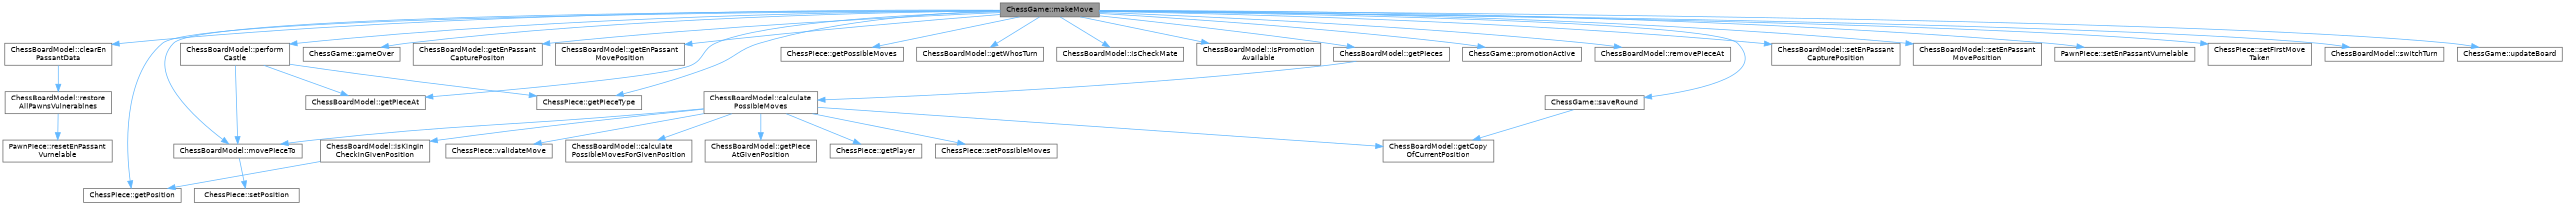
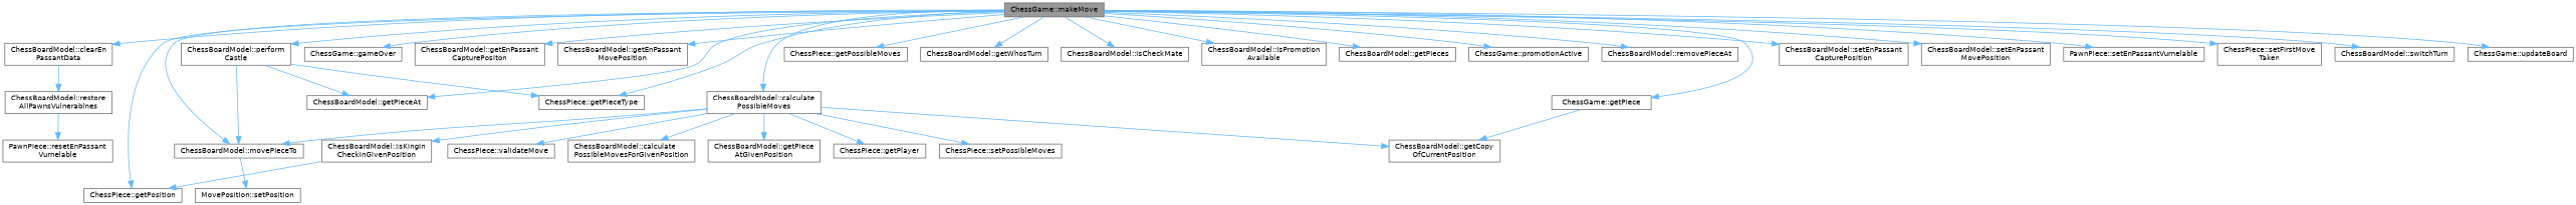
  digraph {
    rankdir=TB
    node [color=grey40 fillcolor=white fontname=Helvetica fontsize=10 shape=box style=filled]
    edge [color=steelblue1 fontname=Helvetica fontsize=10 labelfontname=Helvetica labelfontsize=10 style=solid]
    n1 [color=gray40 fillcolor=grey60 fontcolor=black height=0.2 label="ChessGame::makeMove" width=0.4]
    n2 [height=0.2 label="ChessBoardModel::calculate\lPossibleMoves" width=0.4]
    n3 [height=0.2 label="ChessPiece::getPosition" width=0.4]
    n4 [height=0.2 label="ChessBoardModel::movePieceTo" width=0.4]
    n5 [height=0.2 label="ChessBoardModel::clearEn\lPassantData" width=0.4]
    n6 [height=0.2 label="ChessGame::gameOver" width=0.4]
    n7 [height=0.2 label="ChessBoardModel::getEnPassant\lCapturePositon" width=0.4]
    n8 [height=0.2 label="ChessBoardModel::getEnPassant\lMovePosition" width=0.4]
    n9 [height=0.2 label="ChessBoardModel::getPieceAt" width=0.4]
    n10 [height=0.2 label="ChessBoardModel::getPieces" width=0.4]
    n11 [height=0.2 label="ChessPiece::getPieceType" width=0.4]
    n12 [height=0.2 label="ChessPiece::getPossibleMoves" width=0.4]
    n13 [height=0.2 label="ChessBoardModel::getWhosTurn" width=0.4]
    n14 [height=0.2 label="ChessBoardModel::isCheckMate" width=0.4]
    n15 [height=0.2 label="ChessBoardModel::isPromotion\lAvailable" width=0.4]
    n16 [height=0.2 label="ChessBoardModel::perform\lCastle" width=0.4]
    n17 [height=0.2 label="ChessGame::promotionActive" width=0.4]
    n18 [height=0.2 label="ChessBoardModel::removePieceAt" width=0.4]
-   n19 [height=0.2 label="ChessGame::saveRound" width=0.4]
+   n19 [height=0.2 label="ChessGame::getPiece" width=0.4]
    n20 [height=0.2 label="ChessBoardModel::setEnPassant\lCapturePosition" width=0.4]
    n21 [height=0.2 label="ChessBoardModel::setEnPassant\lMovePosition" width=0.4]
    n22 [height=0.2 label="PawnPiece::setEnPassantVurnelable" width=0.4]
    n23 [height=0.2 label="ChessPiece::setFirstMove\lTaken" width=0.4]
    n24 [height=0.2 label="ChessBoardModel::switchTurn" width=0.4]
    n25 [height=0.2 label="ChessGame::updateBoard" width=0.4]
    n26 [height=0.2 label="ChessBoardModel::calculate\lPossibleMovesForGivenPosition" width=0.4]
    n27 [height=0.2 label="ChessBoardModel::getCopy\lOfCurrentPosition" width=0.4]
    n28 [height=0.2 label="ChessBoardModel::getPiece\lAtGivenPosition" width=0.4]
    n29 [height=0.2 label="ChessPiece::getPlayer" width=0.4]
    n30 [height=0.2 label="ChessBoardModel::isKingIn\lCheckInGivenPosition" width=0.4]
    n31 [height=0.2 label="ChessPiece::setPossibleMoves" width=0.4]
    n32 [height=0.2 label="ChessPiece::validateMove" width=0.4]
-   n33 [height=0.2 label="ChessPiece::setPosition" width=0.4]
+   n33 [height=0.2 label="MovePosition::setPosition" width=0.4]
    n34 [height=0.2 label="ChessBoardModel::restore\lAllPawnsVulnerablnes" width=0.4]
    n35 [height=0.2 label="PawnPiece::resetEnPassant\lVurnelable" width=0.4]
-   n10 -> n2
+   n1 -> n2
    n1 -> n3
    n1 -> n4
    n1 -> n5
    n1 -> n6
    n1 -> n7
    n1 -> n8
    n1 -> n9
    n1 -> n10
    n1 -> n11
    n1 -> n12
    n1 -> n13
    n1 -> n14
    n1 -> n15
    n1 -> n16
    n1 -> n17
    n1 -> n18
    n1 -> n19
    n1 -> n20
    n1 -> n21
    n1 -> n22
    n1 -> n23
    n1 -> n24
    n1 -> n25
    n2 -> n4
    n2 -> n26
    n2 -> n27
    n2 -> n28
    n2 -> n29
    n2 -> n30
    n2 -> n31
    n2 -> n32
    n4 -> n33
    n5 -> n34
    n16 -> n4
    n16 -> n9
    n16 -> n11
    n19 -> n27
    n30 -> n3
    n34 -> n35
  }
